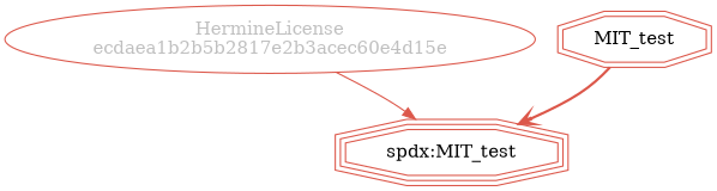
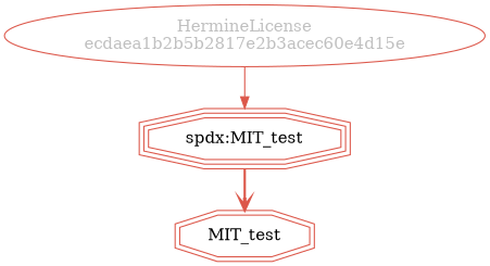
  strict digraph {
    splines=curved
    node [color="#dc574a"]
    edge [color="#dc574a"]
    n1 [fillcolor="beige;1" fontcolor=gray label="HermineLicense\necdaea1b2b5b2817e2b3acec60e4d15e" shape=ellipse]
    n2 [label="spdx:MIT_test" shape=tripleoctagon]
    n3 [label=MIT_test shape=doubleoctagon]
    n1 -> n2 [weight=0.5]
-   n3 -> n2 [arrowhead=vee style=bold weight=0.7]
+   n2 -> n3 [arrowhead=vee style=bold weight=0.7]
  }
